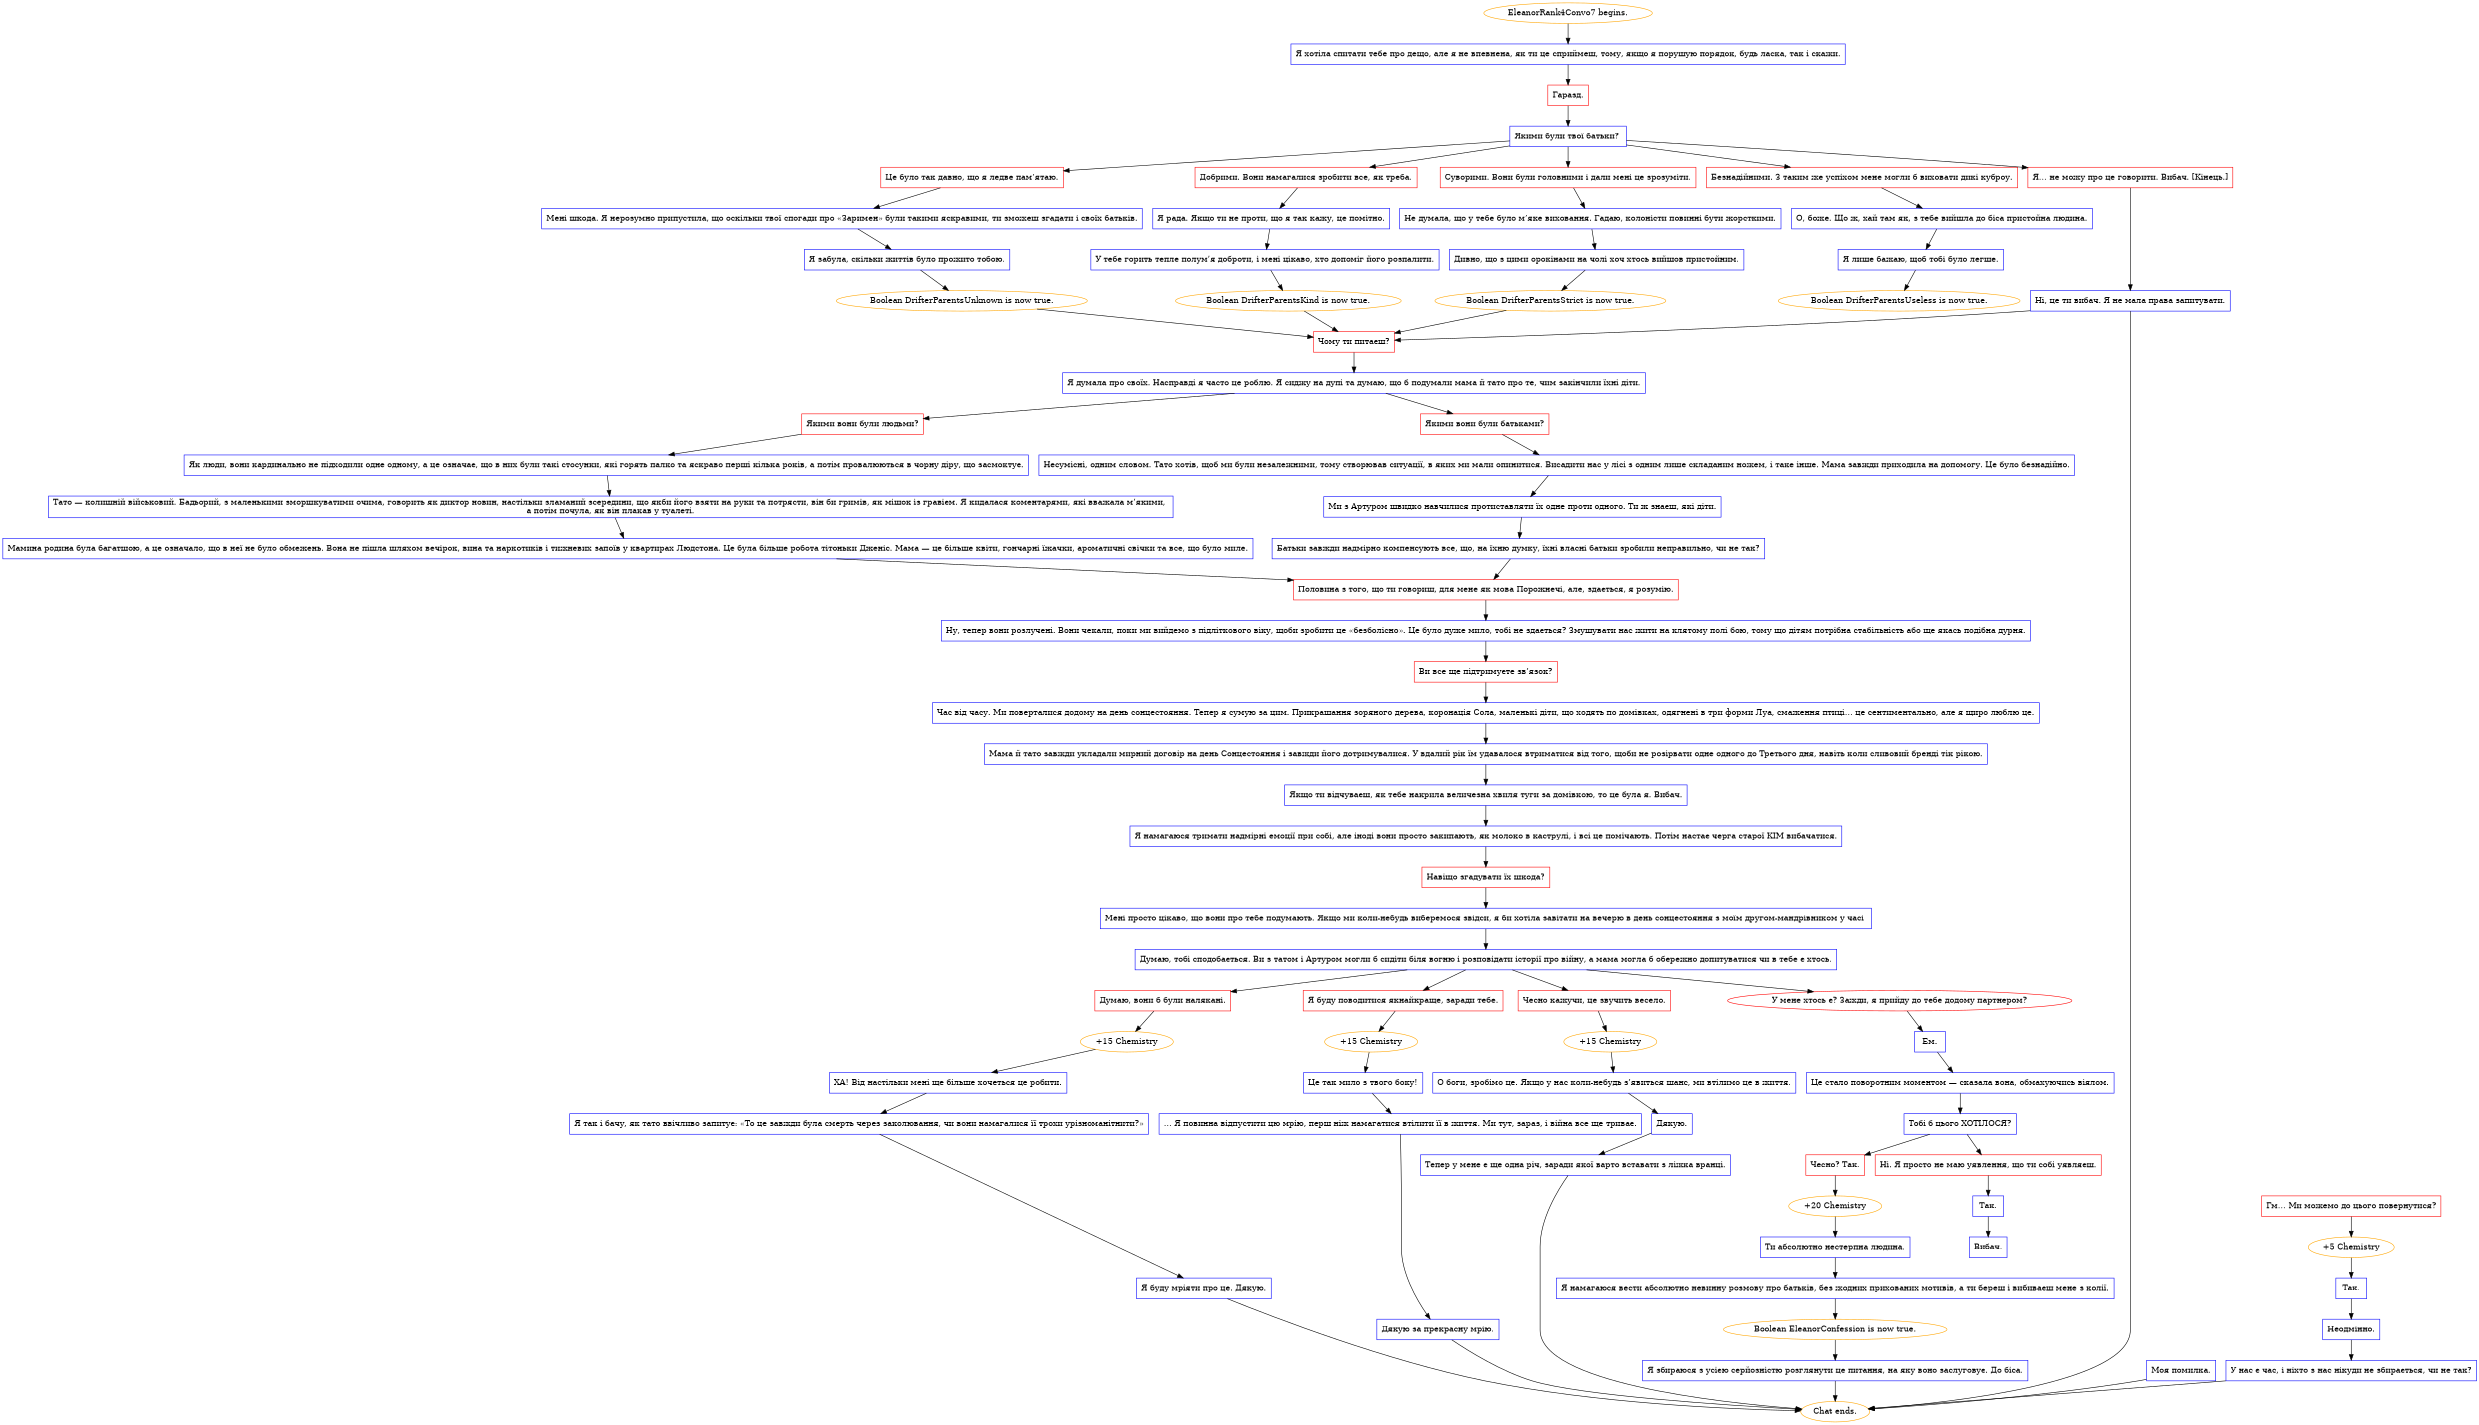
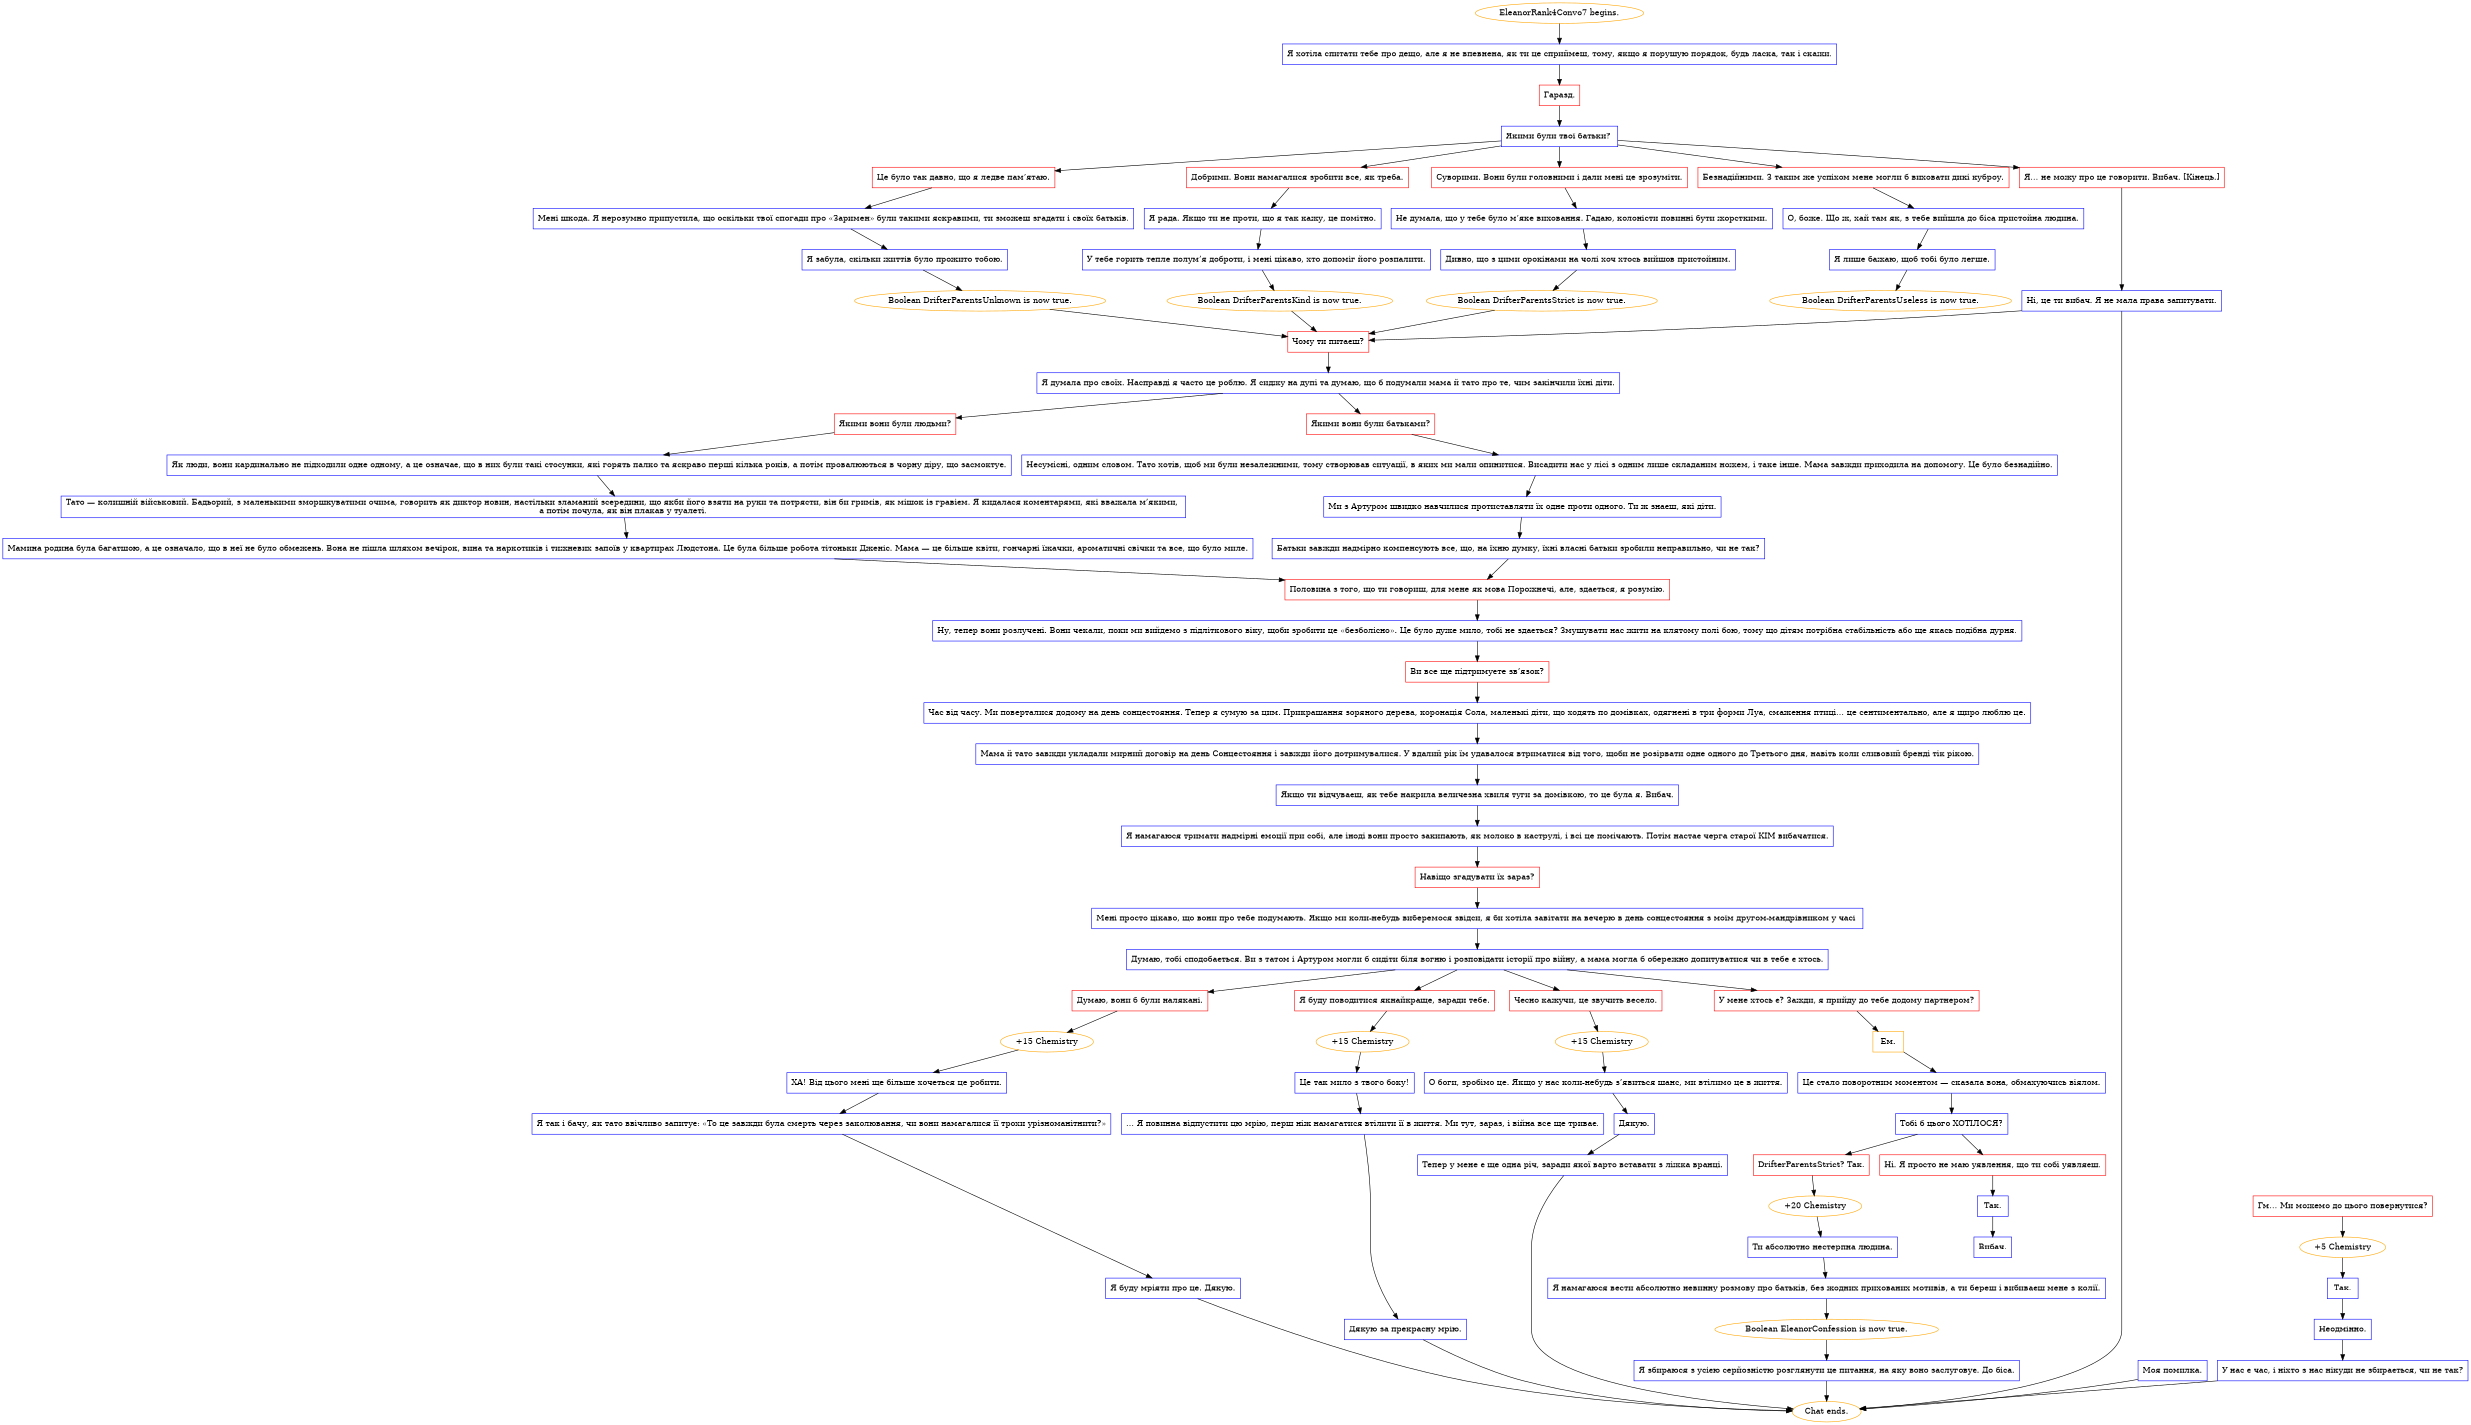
  digraph {
    node [color=blue shape=box]
    "EleanorRank4Convo7 begins." [color=orange shape=""]
    n2 [label="Я хотіла спитати тебе про дещо, але я не впевнена, як ти це сприймеш, тому, якщо я порушую порядок, будь ласка, так і скажи."]
    n3 [color=red label="Гаразд."]
    n4 [label="Якими були твої батьки? "]
    n5 [color=red label="Це було так давно, що я ледве пам’ятаю."]
    n6 [color=red label="Добрими. Вони намагалися зробити все, як треба."]
    n7 [color=red label="Суворими. Вони були головними і дали мені це зрозуміти."]
    n8 [color=red label="Безнадійними. З таким же успіхом мене могли б виховати дикі куброу."]
    n9 [color=red label="Я… не можу про це говорити. Вибач. [Кінець.]"]
    n10 [label="Мені шкода. Я нерозумно припустила, що оскільки твої спогади про «Заримен» були такими яскравими, ти зможеш згадати і своїх батьків."]
    n11 [label="Я рада. Якщо ти не проти, що я так кажу, це помітно."]
    n12 [label="Не думала, що у тебе було м’яке виховання. Гадаю, колоністи повинні бути жорсткими."]
    n13 [label="О, боже. Що ж, хай там як, з тебе вийшла до біса пристойна людина."]
    n14 [label="Ні, це ти вибач. Я не мала права запитувати."]
    n15 [label="Я забула, скільки життів було прожито тобою."]
    n16 [label="У тебе горить тепле полум’я доброти, і мені цікаво, хто допоміг його розпалити."]
    n17 [label="Дивно, що з цими орокінами на чолі хоч хтось вийшов пристойним."]
    n18 [label="Я лише бажаю, щоб тобі було легше."]
    "Chat ends." [color=orange shape=""]
    n20 [color=red label="Чому ти питаєш?"]
    n21 [color=orange label="Boolean DrifterParentsUnknown is now true." shape=""]
    n22 [color=orange label="Boolean DrifterParentsKind is now true." shape=""]
    n23 [color=orange label="Boolean DrifterParentsStrict is now true." shape=""]
    n24 [color=orange label="Boolean DrifterParentsUseless is now true." shape=""]
    n25 [label="Я думала про своїх. Насправді я часто це роблю. Я сиджу на дупі та думаю, що б подумали мама й тато про те, чим закінчили їхні діти."]
    n26 [color=red label="Якими вони були людьми?"]
    n27 [color=red label="Якими вони були батьками?"]
    n28 [label="Як люди, вони кардинально не підходили одне одному, а це означає, що в них були такі стосунки, які горять палко та яскраво перші кілька років, а потім провалюються в чорну діру, що засмоктує."]
    n29 [label="Несумісні, одним словом. Тато хотів, щоб ми були незалежними, тому створював ситуації, в яких ми мали опинитися. Висадити нас у лісі з одним лише складаним ножем, і таке інше. Мама завжди приходила на допомогу. Це було безнадійно."]
    n30 [label="Тато — колишній військовий. Бадьорий, з маленькими зморшкуватими очима, говорить як диктор новин, настільки зламаний зсередини, що якби його взяти на руки та потрясти, він би гримів, як мішок із гравієм. Я кидалася коментарями, які вважала м’якими, \nа потім почула, як він плакав у туалеті."]
    n31 [label="Ми з Артуром швидко навчилися протиставляти їх одне проти одного. Ти ж знаєш, які діти."]
    n32 [label="Мамина родина була багатшою, а це означало, що в неї не було обмежень. Вона не пішла шляхом вечірок, вина та наркотиків і тижневих запоїв у квартирах Людстона. Це була більше робота тітоньки Дженіс. Мама — це більше квіти, гончарні їжачки, ароматичні свічки та все, що було миле."]
    n33 [label="Батьки завжди надмірно компенсують все, що, на їхню думку, їхні власні батьки зробили неправильно, чи не так?"]
    n34 [color=red label="Половина з того, що ти говориш, для мене як мова Порожнечі, але, здається, я розумію."]
    n35 [label="Ну, тепер вони розлучені. Вони чекали, поки ми вийдемо з підліткового віку, щоби зробити це «безболісно». Це було дуже мило, тобі не здається? Змушувати нас жити на клятому полі бою, тому що дітям потрібна стабільність або ще якась подібна дурня."]
    n36 [color=red label="Ви все ще підтримуєте зв’язок?"]
    n37 [label="Час від часу. Ми поверталися додому на день сонцестояння. Тепер я сумую за цим. Прикрашання зоряного дерева, коронація Сола, маленькі діти, що ходять по домівках, одягнені в три форми Луа, смаження птиці… це сентиментально, але я щиро люблю це."]
    n38 [label="Мама й тато завжди укладали мирний договір на день Сонцестояння і завжди його дотримувалися. У вдалий рік їм удавалося втриматися від того, щоби не розірвати одне одного до Третього дня, навіть коли сливовий бренді тік рікою."]
    n39 [label="Якщо ти відчуваєш, як тебе накрила величезна хвиля туги за домівкою, то це була я. Вибач."]
    n40 [label="Я намагаюся тримати надмірні емоції при собі, але іноді вони просто закипають, як молоко в каструлі, і всі це помічають. Потім настає черга старої КІМ вибачатися."]
-   n41 [color=red label="Навіщо згадувати їх шкода?"]
+   n41 [color=red label="Навіщо згадувати їх зараз?"]
    n42 [label="Мені просто цікаво, що вони про тебе подумають. Якщо ми коли-небудь виберемося звідси, я би хотіла завітати на вечерю в день сонцестояння з моїм другом-мандрівником у часі "]
    n43 [label="Думаю, тобі сподобається. Ви з татом і Артуром могли б сидіти біля вогню і розповідати історії про війну, а мама могла б обережно допитуватися чи в тебе є хтось."]
    n44 [color=red label="Думаю, вони б були налякані."]
    n45 [color=red label="Я буду поводитися якнайкраще, заради тебе."]
    n46 [color=red label="Чесно кажучи, це звучить весело."]
-   n47 [color=red label="У мене хтось є? Зажди, я прийду до тебе додому партнером?" shape=ellipse]
+   n47 [color=red label="У мене хтось є? Зажди, я прийду до тебе додому партнером?"]
    n48 [color=orange label="+15 Chemistry" shape=""]
    n49 [color=orange label="+15 Chemistry" shape=""]
    n50 [color=orange label="+15 Chemistry" shape=""]
-   n51 [label="Ем."]
-   n52 [label="ХА! Від настільки мені ще більше хочеться це робити."]
+   n51 [color=orange label="Ем."]
+   n52 [label="ХА! Від цього мені ще більше хочеться це робити."]
    n53 [label="Це так мило з твого боку!"]
    n54 [label="О боги, зробімо це. Якщо у нас коли-небудь з’явиться шанс, ми втілимо це в життя."]
    n55 [label="Це стало поворотним моментом — сказала вона, обмахуючись віялом."]
    n56 [label="Я так і бачу, як тато ввічливо запитує: «То це завжди була смерть через заколювання, чи вони намагалися її трохи урізноманітнити?»"]
    n57 [label="… Я повинна відпустити цю мрію, перш ніж намагатися втілити її в життя. Ми тут, зараз, і війна все ще триває."]
    n58 [label="Дякую."]
    n59 [label="Тобі б цього ХОТІЛОСЯ?"]
    n60 [label="Я буду мріяти про це. Дякую."]
    n61 [label="Дякую за прекрасну мрію."]
    n62 [label="Тепер у мене є ще одна річ, заради якої варто вставати з ліжка вранці."]
-   n63 [color=red label="Чесно? Так."]
+   n63 [color=red label="DrifterParentsStrict? Так."]
    n64 [color=red label="Ні. Я просто не маю уявлення, що ти собі уявляєш."]
    n65 [color=orange label="+20 Chemistry" shape=""]
    n66 [label="Так."]
    n67 [color=red label="Гм… Ми можемо до цього повернутися?"]
    n68 [color=orange label="+5 Chemistry" shape=""]
    n69 [label="Ти абсолютно нестерпна людина."]
    n70 [label="Вибач."]
    n71 [label="Так."]
    n72 [label="Я намагаюся вести абсолютно невинну розмову про батьків, без жодних прихованих мотивів, а ти береш і вибиваєш мене з колії."]
    n73 [label="Неодмінно."]
    n74 [color=orange label="Boolean EleanorConfession is now true." shape=""]
    n75 [label="Моя помилка."]
    n76 [label="У нас є час, і ніхто з нас нікуди не збирається, чи не так?"]
    n77 [label="Я збираюся з усією серйозністю розглянути це питання, на яку воно заслуговує. До біса."]
    "EleanorRank4Convo7 begins." -> n2
    n2 -> n3
    n3 -> n4
    n4 -> n5
    n4 -> n6
    n4 -> n7
    n4 -> n8
    n4 -> n9
    n5 -> n10
    n6 -> n11
    n7 -> n12
    n8 -> n13
    n9 -> n14
    n10 -> n15
    n11 -> n16
    n12 -> n17
    n13 -> n18
    n14 -> "Chat ends."
    n14 -> n20
    n15 -> n21
    n16 -> n22
    n17 -> n23
    n18 -> n24
    n20 -> n25
    n21 -> n20
    n22 -> n20
    n23 -> n20
    n25 -> n26
    n25 -> n27
    n26 -> n28
    n27 -> n29
    n28 -> n30
    n29 -> n31
    n30 -> n32
    n31 -> n33
    n32 -> n34
    n33 -> n34
    n34 -> n35
    n35 -> n36
    n36 -> n37
    n37 -> n38
    n38 -> n39
    n39 -> n40
    n40 -> n41
    n41 -> n42
    n42 -> n43
    n43 -> n44
    n43 -> n45
    n43 -> n46
    n43 -> n47
    n44 -> n48
    n45 -> n49
    n46 -> n50
    n47 -> n51
    n48 -> n52
    n49 -> n53
    n50 -> n54
    n51 -> n55
    n52 -> n56
    n53 -> n57
    n54 -> n58
    n55 -> n59
    n56 -> n60
    n57 -> n61
    n58 -> n62
    n59 -> n63
    n59 -> n64
    n60 -> "Chat ends."
    n61 -> "Chat ends."
    n62 -> "Chat ends."
    n63 -> n65
    n64 -> n66
    n65 -> n69
    n66 -> n70
    n67 -> n68
    n68 -> n71
    n69 -> n72
    n71 -> n73
    n72 -> n74
    n73 -> n76
    n74 -> n77
    n75 -> "Chat ends."
    n76 -> "Chat ends."
    n77 -> "Chat ends."
  }
